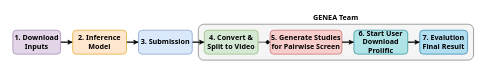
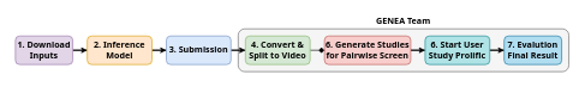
  <mxCell id="0" />
  <mxCell id="1" parent="0" />
  <mxCell id="2" value="" style="rounded=1;whiteSpace=wrap;html=1;fillColor=#f5f5f5;fontColor=#333333;strokeColor=#666666;" parent="1" vertex="1"><mxGeometry x="330" y="40" width="460" height="60" as="geometry" /></mxCell>
  <mxCell id="3" style="edgeStyle=orthogonalEdgeStyle;rounded=0;orthogonalLoop=1;jettySize=auto;html=1;entryX=0;entryY=0.5;entryDx=0;entryDy=0;fontFamily=Segoe UI;" parent="1" source="4" target="6" edge="1"><mxGeometry relative="1" as="geometry" /></mxCell>
  <mxCell id="4" value="1. Download Inputs" style="rounded=1;whiteSpace=wrap;html=1;fillColor=#e1d5e7;strokeColor=#9673a6;fontFamily=Segoe UI;fontStyle=1" parent="1" vertex="1"><mxGeometry x="20" y="50" width="79.8" height="40" as="geometry" /></mxCell>
  <mxCell id="5" style="edgeStyle=orthogonalEdgeStyle;rounded=0;orthogonalLoop=1;jettySize=auto;html=1;fontFamily=Segoe UI;" parent="1" source="6" target="8" edge="1"><mxGeometry relative="1" as="geometry" /></mxCell>
  <mxCell id="6" value="2. Inference Model" style="rounded=1;whiteSpace=wrap;html=1;fillColor=#ffe6cc;strokeColor=#d79b00;fontFamily=Segoe UI;fontStyle=1" parent="1" vertex="1"><mxGeometry x="120" y="50" width="90" height="40" as="geometry" /></mxCell>
  <mxCell id="7" style="edgeStyle=orthogonalEdgeStyle;rounded=0;orthogonalLoop=1;jettySize=auto;html=1;fontFamily=Segoe UI;" parent="1" source="8" target="12" edge="1"><mxGeometry relative="1" as="geometry" /></mxCell>
  <mxCell id="8" value="&lt;b&gt;3. Submission&lt;/b&gt;" style="rounded=1;whiteSpace=wrap;html=1;fillColor=#dae8fc;strokeColor=#6c8ebf;fontFamily=Segoe UI;" parent="1" vertex="1"><mxGeometry x="230" y="50" width="89.9" height="40" as="geometry" /></mxCell>
  <mxCell id="9" style="edgeStyle=orthogonalEdgeStyle;rounded=0;orthogonalLoop=1;jettySize=auto;html=1;entryX=0;entryY=0.5;entryDx=0;entryDy=0;fontFamily=Segoe UI;" parent="1" source="10" target="14" edge="1"><mxGeometry relative="1" as="geometry" /></mxCell>
- <mxCell id="10" value="5. Generate Studies for Pairwise Screen" style="rounded=1;whiteSpace=wrap;html=1;fillColor=#f8cecc;strokeColor=#b85450;fontFamily=Segoe UI;fontStyle=1" parent="1" vertex="1"><mxGeometry x="450" y="50" width="120" height="40" as="geometry" /></mxCell>
+ <mxCell id="10" value="6. Generate Studies for Pairwise Screen" style="rounded=1;whiteSpace=wrap;html=1;fillColor=#f8cecc;strokeColor=#b85450;fontFamily=Segoe UI;fontStyle=1" parent="1" vertex="1"><mxGeometry x="450" y="50" width="120" height="40" as="geometry" /></mxCell>
  <mxCell id="11" style="edgeStyle=orthogonalEdgeStyle;rounded=0;orthogonalLoop=1;jettySize=auto;html=1;entryX=0;entryY=0.5;entryDx=0;entryDy=0;fontFamily=Segoe UI;exitX=1;exitY=0.5;exitDx=0;exitDy=0;endArrow=diamond;" parent="1" source="12" target="10" edge="1"><mxGeometry relative="1" as="geometry"><mxPoint x="440" y="70" as="sourcePoint" /></mxGeometry></mxCell>
  <mxCell id="12" value="&lt;b&gt;4. Convert &amp;amp; Split to Video&lt;/b&gt;" style="rounded=1;whiteSpace=wrap;html=1;fillColor=#d5e8d4;strokeColor=#82b366;fontFamily=Segoe UI;" parent="1" vertex="1"><mxGeometry x="340" y="50" width="90" height="40" as="geometry" /></mxCell>
  <mxCell id="13" style="edgeStyle=orthogonalEdgeStyle;rounded=0;orthogonalLoop=1;jettySize=auto;html=1;entryX=0;entryY=0.5;entryDx=0;entryDy=0;fontFamily=Segoe UI;" parent="1" source="14" target="15" edge="1"><mxGeometry relative="1" as="geometry"><mxPoint x="700" y="70" as="targetPoint" /></mxGeometry></mxCell>
- <mxCell id="14" value="&lt;b&gt;6. Start User Download Prolific&lt;/b&gt;" style="rounded=1;whiteSpace=wrap;html=1;fillColor=#b0e3e6;strokeColor=#0e8088;fontFamily=Segoe UI;" parent="1" vertex="1"><mxGeometry x="590" y="50" width="90" height="40" as="geometry" /></mxCell>
+ <mxCell id="14" value="&lt;b&gt;6. Start User Study Prolific&lt;/b&gt;" style="rounded=1;whiteSpace=wrap;html=1;fillColor=#b0e3e6;strokeColor=#0e8088;fontFamily=Segoe UI;" parent="1" vertex="1"><mxGeometry x="590" y="50" width="90" height="40" as="geometry" /></mxCell>
  <mxCell id="15" value="&lt;b&gt;7. Evalution Final Result&lt;/b&gt;" style="rounded=1;whiteSpace=wrap;html=1;fillColor=#b1ddf0;strokeColor=#10739e;fontFamily=Segoe UI;" parent="1" vertex="1"><mxGeometry x="700" y="50" width="80" height="40" as="geometry" /></mxCell>
  <mxCell id="16" value="&lt;b&gt;GENEA Team&lt;/b&gt;" style="text;html=1;align=center;verticalAlign=middle;whiteSpace=wrap;rounded=0;fontFamily=Segoe UI;" parent="1" vertex="1"><mxGeometry x="330" y="20" width="460" height="20" as="geometry" /></mxCell>
